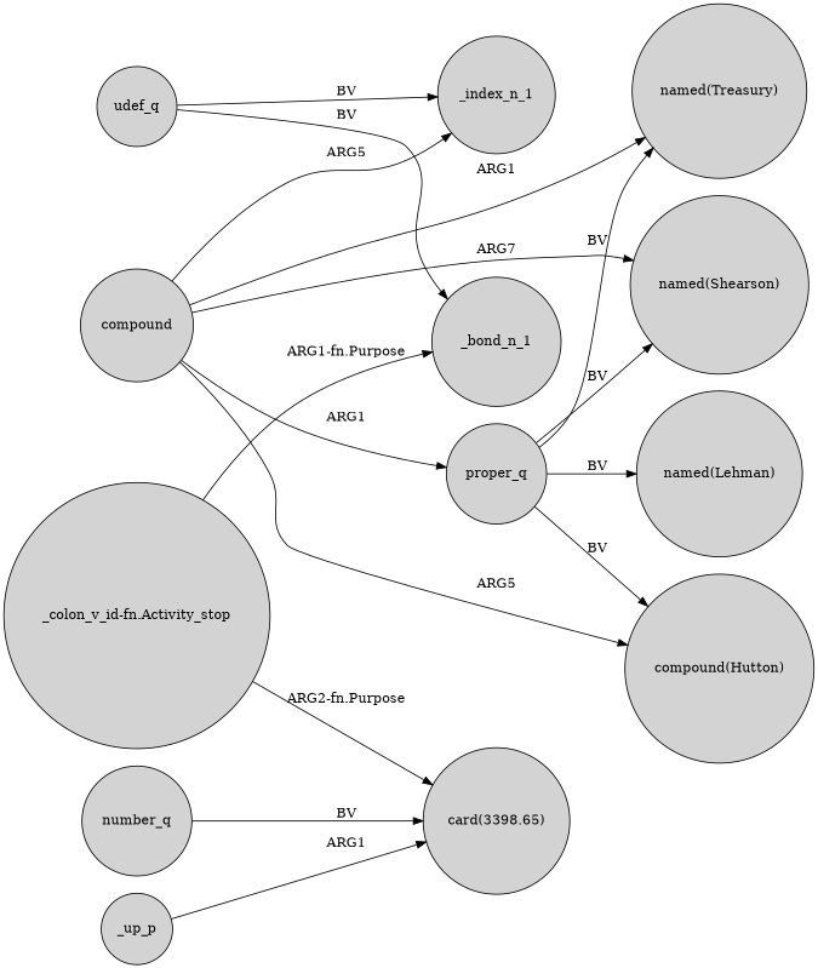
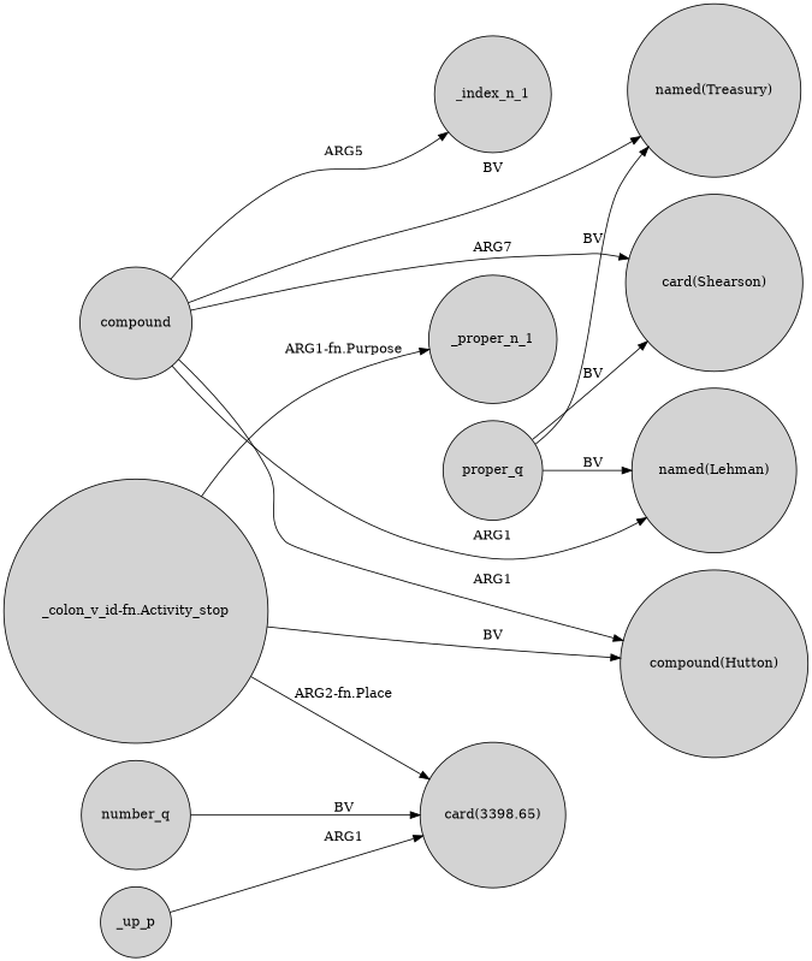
  digraph {
    rankdir=LR
    node [shape=circle style=filled]
-   udef_q
    _index_n_1
-   _bond_n_1
+   _bond_n_1 [label=_proper_n_1]
    compound
    n5 [label="compound(Hutton)"]
    "named(Treasury)"
    "named(Lehman)"
-   "named(Shearson)"
+   "named(Shearson)" [label="card(Shearson)"]
    proper_q
    _up_p
    "card(3398.65)"
    number_q
    "_colon_v_id-fn.Activity_stop"
-   udef_q -> _index_n_1 [label=BV]
-   udef_q -> _bond_n_1 [label=BV]
    compound -> _index_n_1 [label=ARG5]
-   compound -> n5 [label=ARG5]
-   compound -> "named(Treasury)" [label=ARG1]
-   compound -> proper_q [label=ARG1]
+   compound -> n5 [label=ARG1]
+   compound -> "named(Treasury)" [label=BV]
+   compound -> "named(Lehman)" [label=ARG1]
    compound -> "named(Shearson)" [label=ARG7]
-   proper_q -> n5 [label=BV]
+   "_colon_v_id-fn.Activity_stop" -> n5 [label=BV]
    proper_q -> "named(Treasury)" [label=BV]
    proper_q -> "named(Lehman)" [label=BV]
    proper_q -> "named(Shearson)" [label=BV]
    _up_p -> "card(3398.65)" [label=ARG1]
    number_q -> "card(3398.65)" [label=BV]
    "_colon_v_id-fn.Activity_stop" -> _bond_n_1 [label="ARG1-fn.Purpose"]
-   "_colon_v_id-fn.Activity_stop" -> "card(3398.65)" [label="ARG2-fn.Purpose"]
+   "_colon_v_id-fn.Activity_stop" -> "card(3398.65)" [label="ARG2-fn.Place"]
  }
